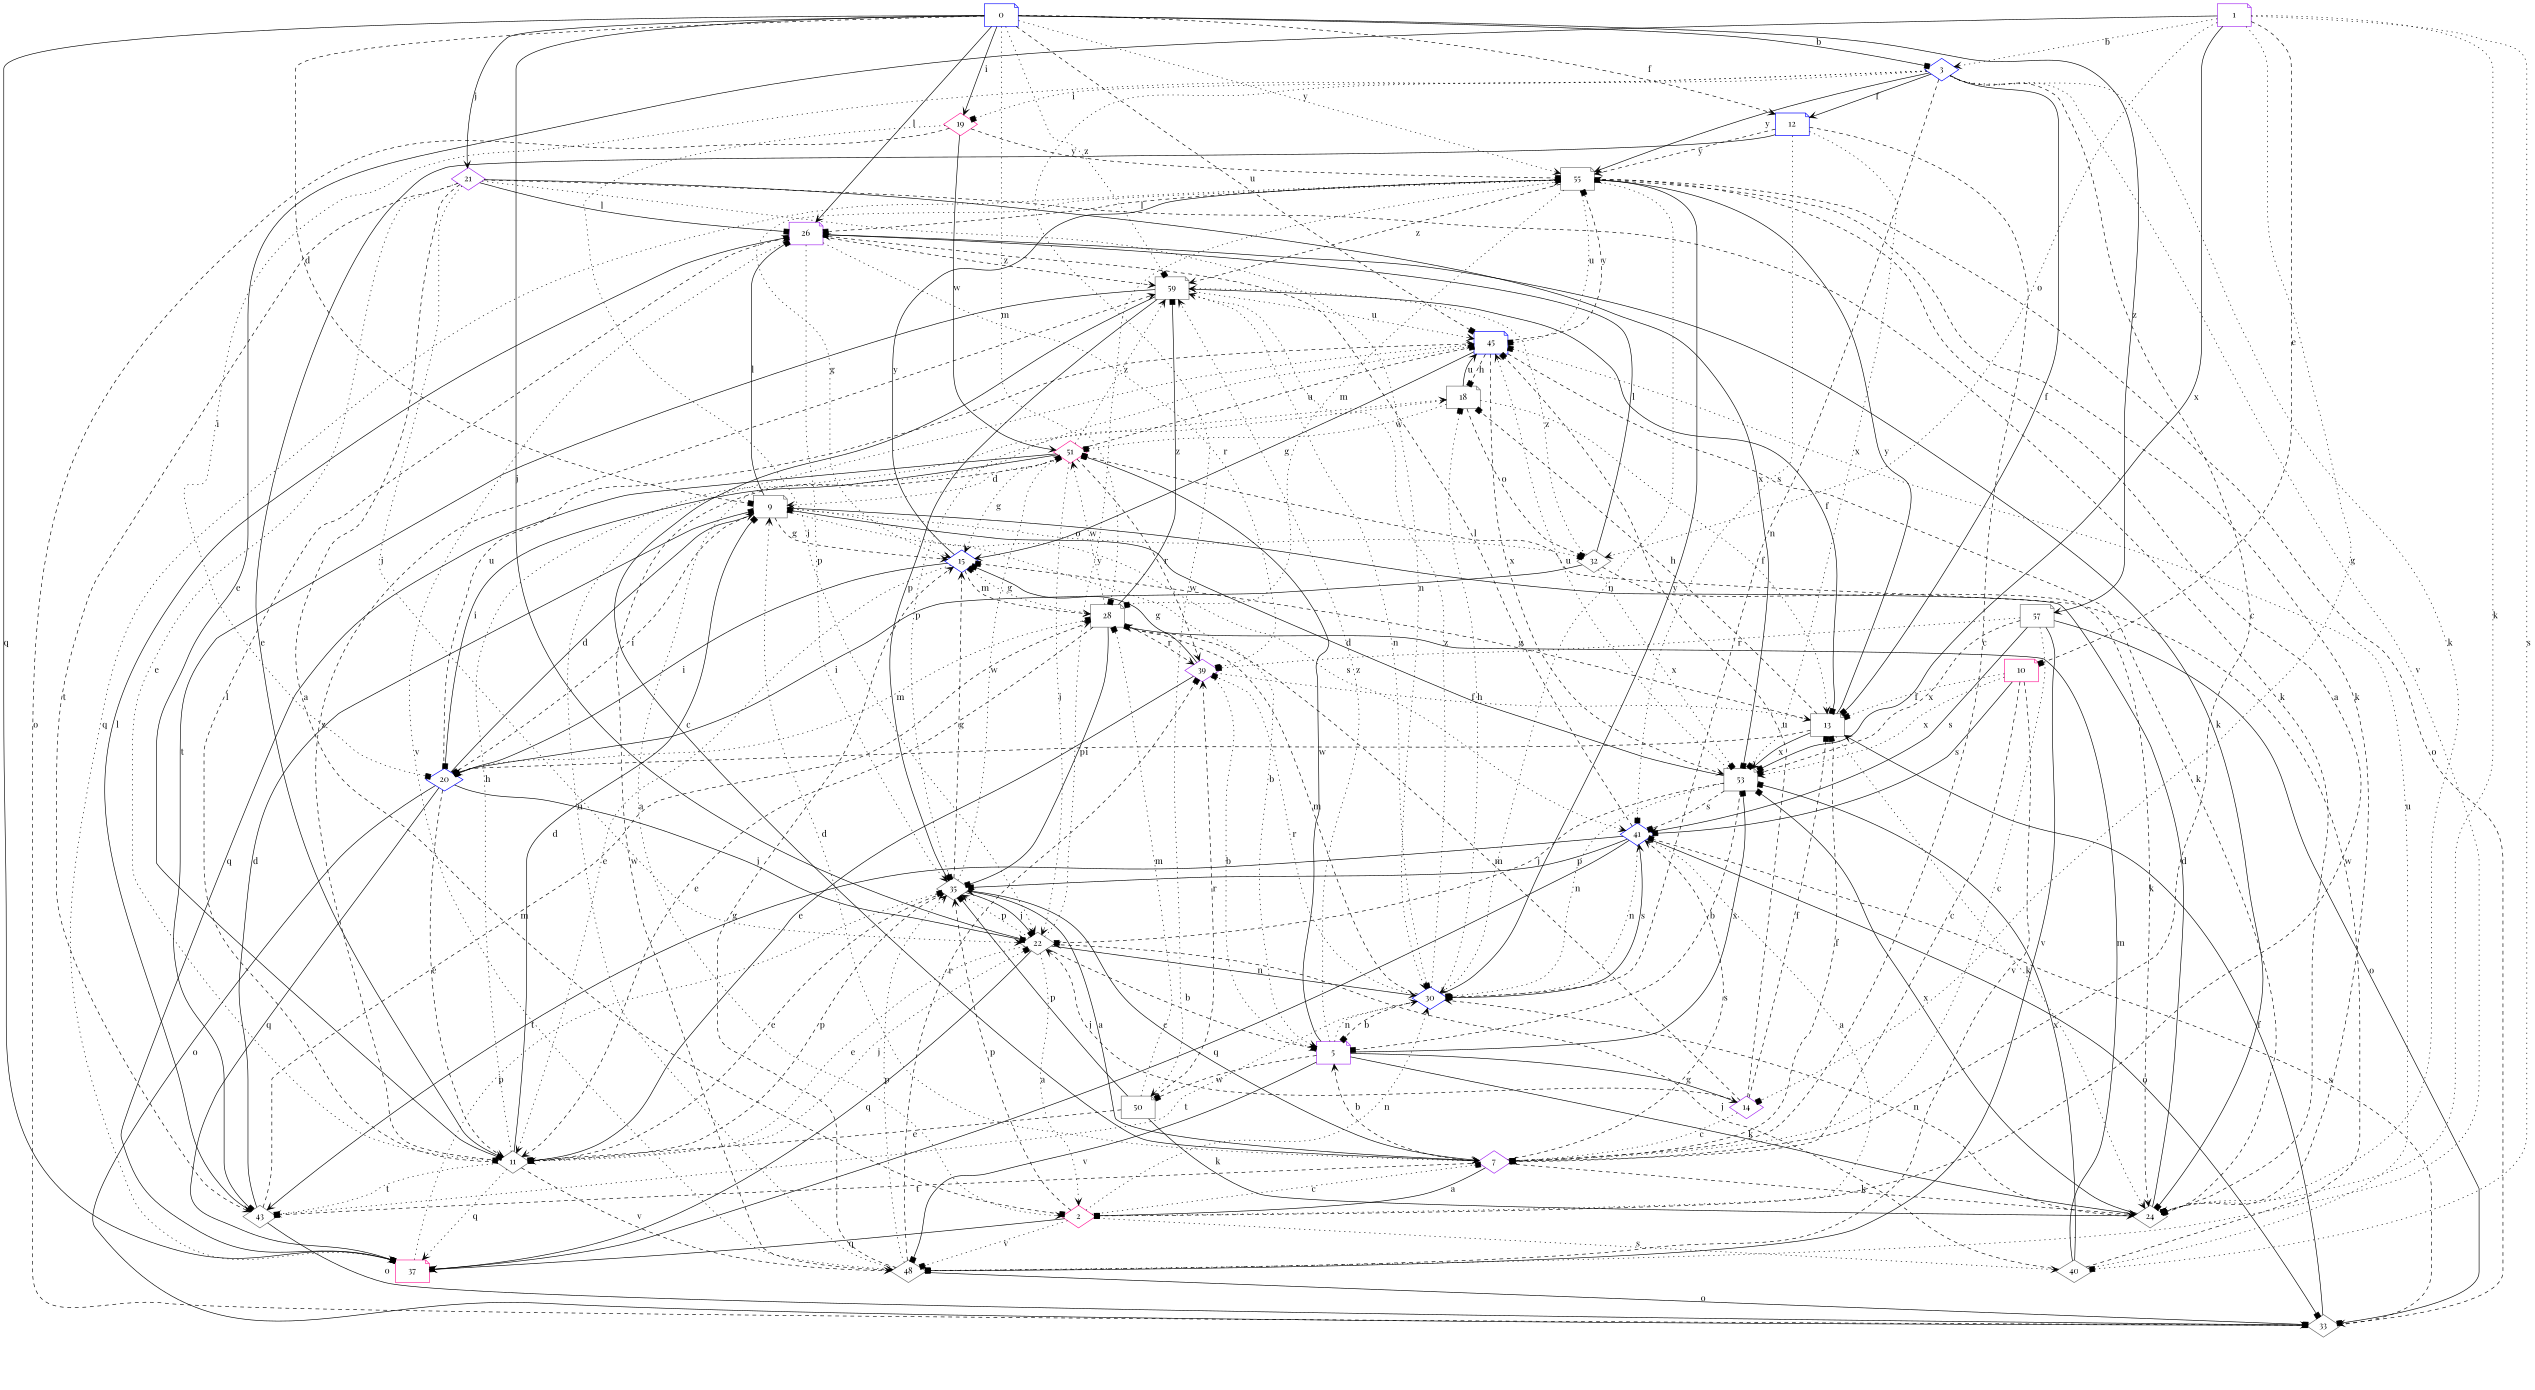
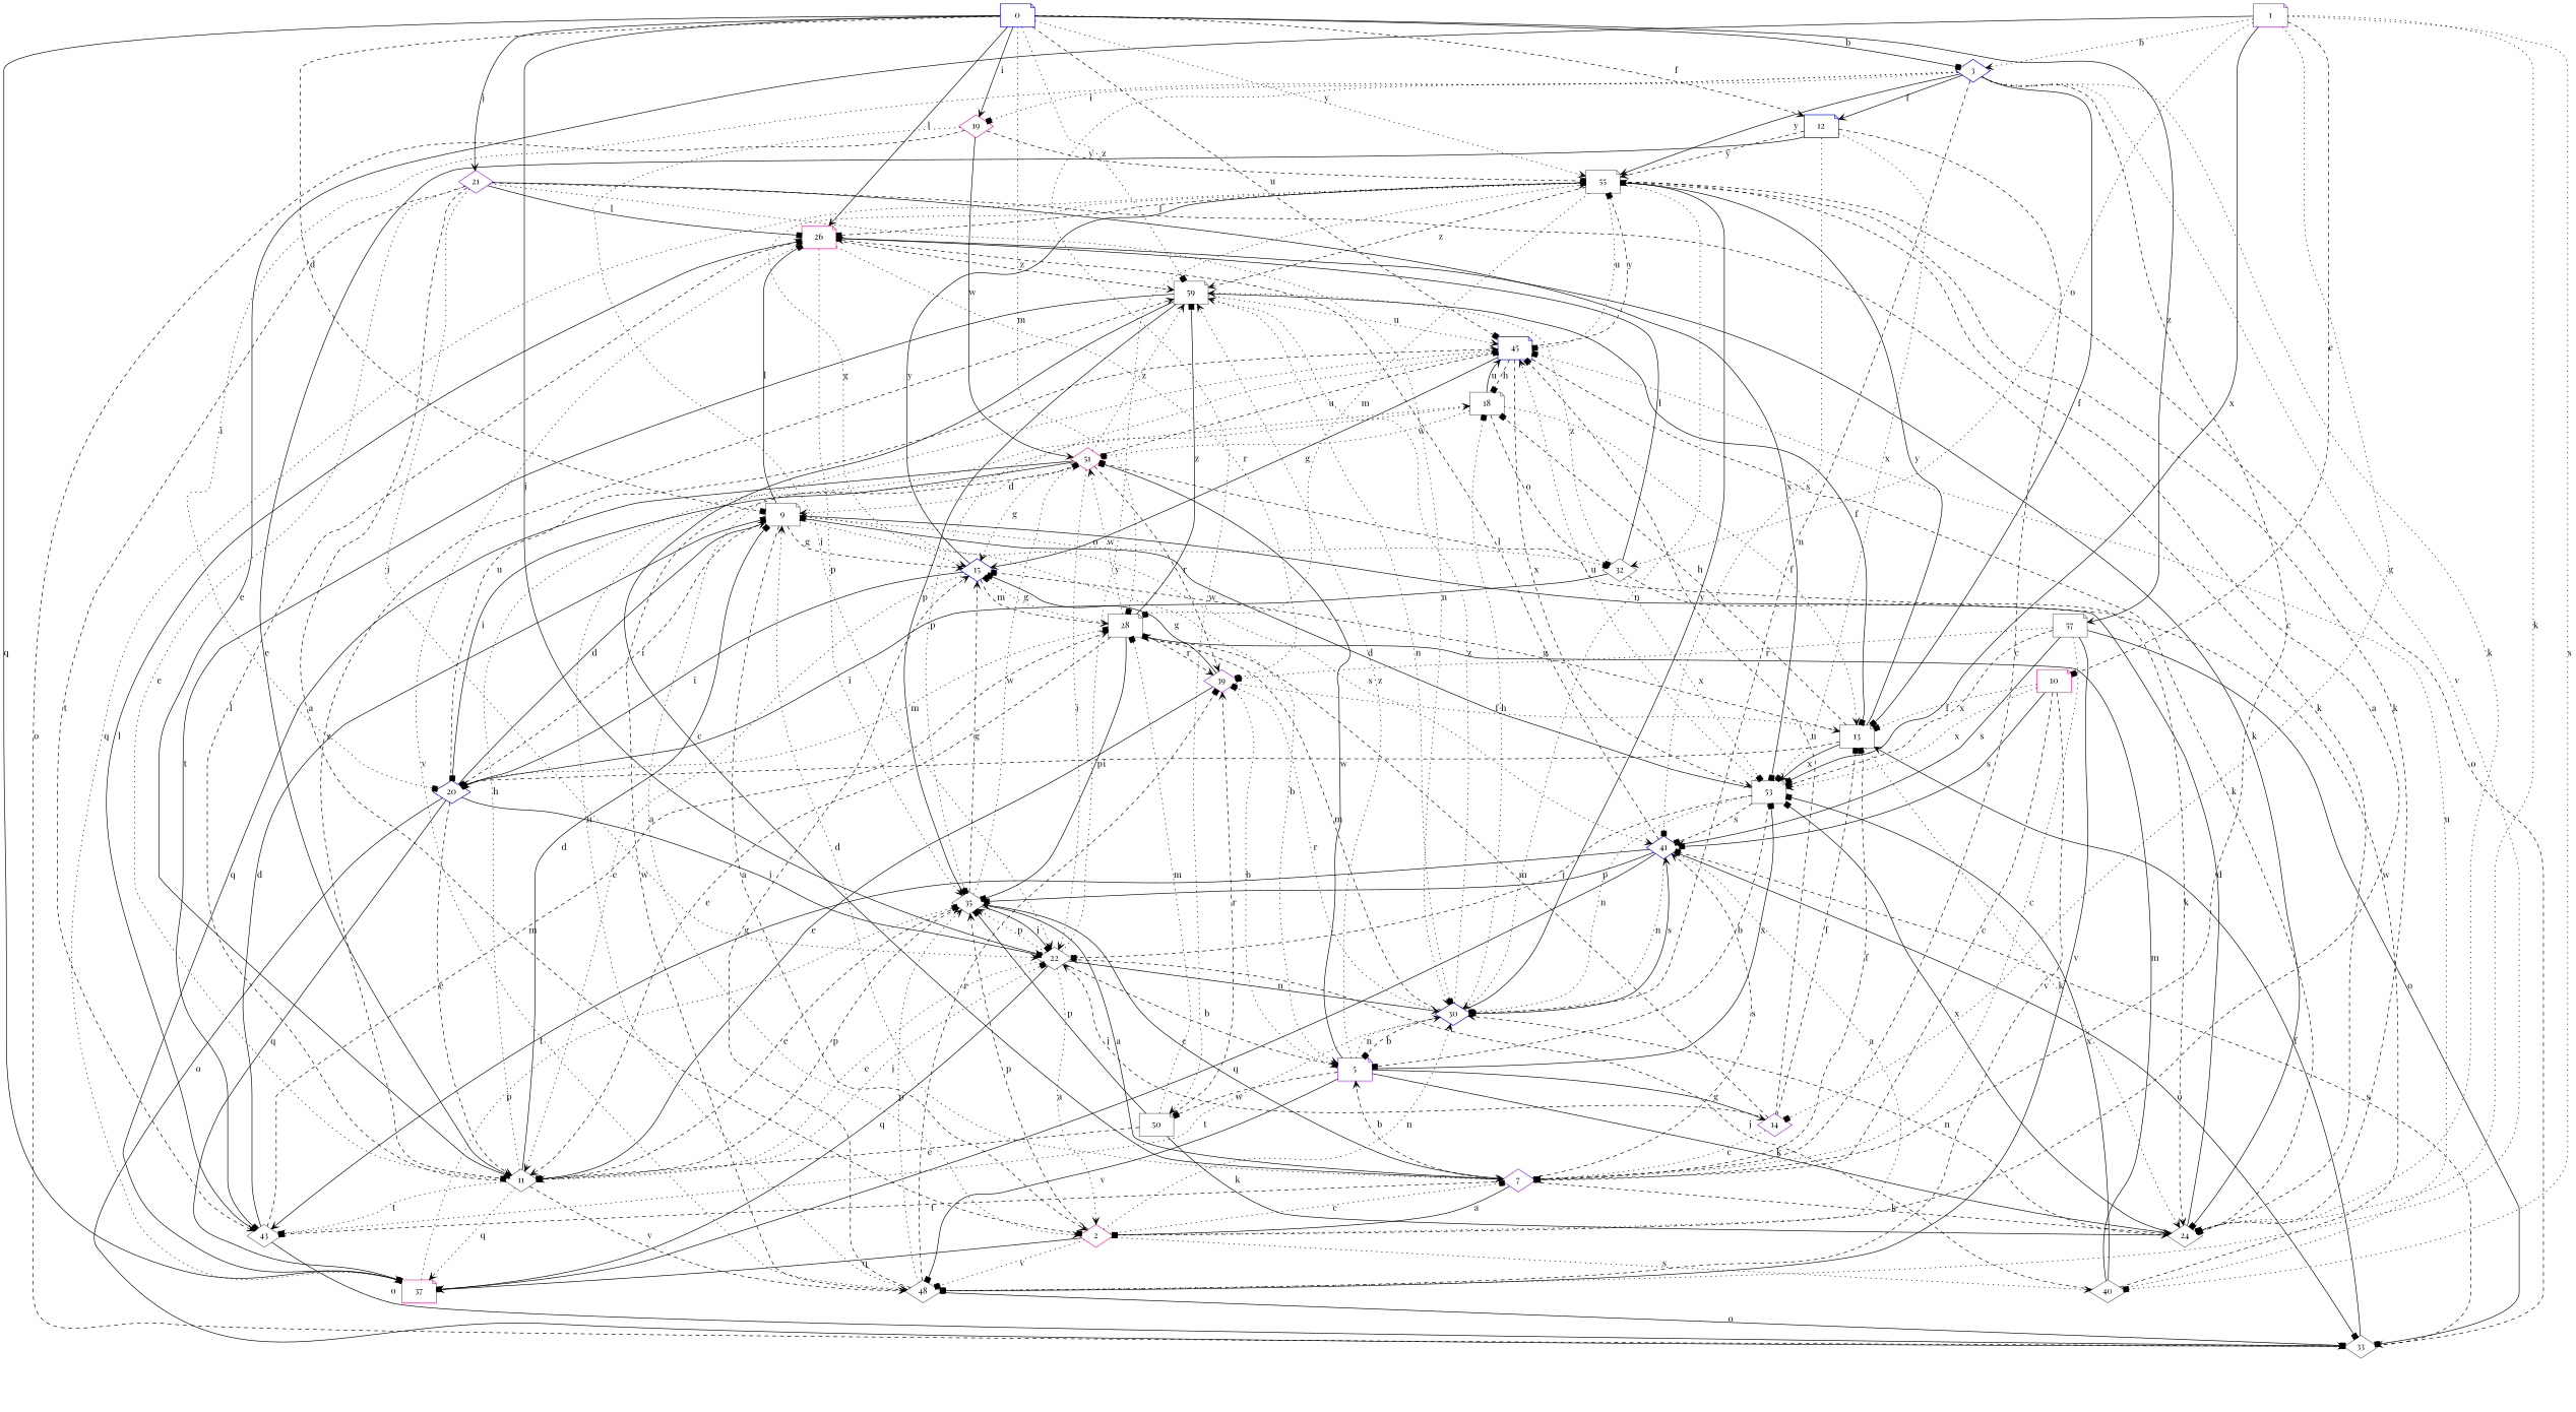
  strict digraph {
    fontname="Playfair Display"
    node [color=gray40 fontname="Playfair Display" shape=diamond]
    edge [arrowhead=box fontname="Playfair Display" style=dotted]
    0 [color=blue shape=note]
    3 [color=blue]
    9 [shape=note]
    12 [color=blue shape=note]
    19 [color=deeppink]
    21 [color=purple]
    22
-   26 [color=purple shape=note]
+   26 [color=deeppink shape=note]
    28 [shape=note]
    37 [color=deeppink shape=note]
    45 [color=blue shape=note]
    55 [shape=note]
    57 [shape=note]
    59 [shape=note]
    24
    7 [color=purple]
    30 [color=blue]
    48
    13 [shape=note]
    20 [color=blue]
    50 [shape=note]
    32
    2 [color=deeppink]
    5 [color=purple shape=note]
    41 [color=blue]
    15 [color=blue]
    11
    53 [shape=note]
    51 [color=deeppink]
    33
    43
    35
    39 [color=purple]
    18 [shape=note]
    1 [color=purple shape=note]
    10 [color=deeppink shape=note]
    14 [color=purple]
    40
    0 -> 3 [label=b style=solid]
    0 -> 9 [label=d style=dashed]
    0 -> 12 [arrowhead=vee label=f style=dashed]
    0 -> 19 [arrowhead=vee label=i style=solid]
    0 -> 21 [arrowhead=vee label=j style=solid]
    0 -> 22 [arrowhead=vee label=j style=solid]
    0 -> 26 [arrowhead=vee label=l style=solid]
    0 -> 28 [label=m]
    0 -> 37 [label=q style=solid]
    0 -> 45 [label=u style=dashed]
    0 -> 55 [arrowhead=vee label=y]
    0 -> 57 [arrowhead=vee label=z style=solid]
    0 -> 59 [label=z]
    3 -> 12 [arrowhead=vee label=f style=solid]
    3 -> 19 [label=i]
    3 -> 55 [arrowhead=vee label=y style=solid]
    3 -> 24 [label=k]
    3 -> 7 [label=c style=dashed]
    3 -> 30 [label=n style=dashed]
    3 -> 48 [label=v]
    3 -> 13 [label=f style=solid]
    3 -> 20 [label=i]
    3 -> 50 [arrowhead=vee label=w]
    9 -> 26 [label=l style=solid]
    9 -> 20 [label=i style=dashed]
    9 -> 32 [label=o]
+   9 -> 2 [arrowhead=vee label=a style=dashed]
    9 -> 5 [arrowhead=vee label=b]
    9 -> 41 [arrowhead=vee label=s]
    9 -> 15 [arrowhead=vee label=g style=dashed]
    12 -> 55 [arrowhead=vee label=y style=dashed]
    12 -> 7 [arrowhead=vee label=c style=dashed]
    12 -> 41 [label=s]
    12 -> 11 [arrowhead=vee label=e style=solid]
    12 -> 53 [label=x]
    19 -> 22 [arrowhead=vee label=j]
    19 -> 55 [label=y style=dashed]
    19 -> 51 [arrowhead=vee label=w style=solid]
    19 -> 33 [label=o style=dashed]
    21 -> 22 [arrowhead=vee label=j]
    21 -> 26 [label=l style=solid]
    21 -> 24 [label=k style=dashed]
    21 -> 30 [arrowhead=vee label=n]
    21 -> 2 [label=a style=dashed]
    21 -> 11 [label=e]
    21 -> 53 [label=x style=solid]
    21 -> 43 [arrowhead=vee label=t style=dashed]
    22 -> 37 [arrowhead=vee label=q style=solid]
    22 -> 55 [arrowhead=vee label=y]
    22 -> 30 [arrowhead=vee label=n style=solid]
    22 -> 2 [arrowhead=vee label=a]
    22 -> 5 [arrowhead=vee label=b style=dashed]
    22 -> 11 [arrowhead=vee label=e]
    22 -> 35 [arrowhead=vee label=p]
    26 -> 59 [arrowhead=vee label=z style=dashed]
    26 -> 24 [label=k style=solid]
    26 -> 48 [arrowhead=vee label=v]
    26 -> 35 [arrowhead=vee label=p]
    26 -> 39 [label=r]
    28 -> 59 [label=z style=solid]
    28 -> 15 [label=g]
    28 -> 11 [arrowhead=vee label=e style=dashed]
    28 -> 51 [arrowhead=vee label=w]
    28 -> 35 [label=p style=solid]
    28 -> 39 [arrowhead=vee label=r style=dashed]
    37 -> 35 [label=p]
    45 -> 55 [label=y style=dashed]
    45 -> 24 [label=k style=dashed]
    45 -> 15 [arrowhead=vee label=g style=solid]
    45 -> 53 [arrowhead=vee label=x style=dashed]
    45 -> 35 [label=p]
    45 -> 18 [label=h style=dashed]
    55 -> 26 [label=l style=dashed]
    55 -> 28 [label=m]
    55 -> 37 [arrowhead=vee label=q]
    55 -> 45 [label=u]
    55 -> 59 [arrowhead=vee label=z style=dashed]
    55 -> 24 [label=k style=dashed]
    55 -> 30 [arrowhead=vee label=n]
    55 -> 2 [label=a style=dashed]
    55 -> 15 [arrowhead=vee label=g]
    55 -> 33 [arrowhead=vee label=o style=dashed]
    57 -> 7 [label=c]
    57 -> 48 [label=v style=solid]
    57 -> 41 [arrowhead=vee label=s style=solid]
    57 -> 53 [label=x style=dashed]
    57 -> 33 [label=o style=solid]
    57 -> 39 [label=r]
    59 -> 45 [arrowhead=vee label=u]
    59 -> 7 [arrowhead=vee label=c style=solid]
    59 -> 30 [label=n]
    59 -> 13 [label=f style=solid]
    59 -> 43 [label=t style=solid]
    59 -> 35 [arrowhead=vee label=p style=solid]
    24 -> 9 [arrowhead=vee label=d style=solid]
    24 -> 30 [arrowhead=vee label=n style=dashed]
    24 -> 53 [label=x style=solid]
    7 -> 9 [arrowhead=vee label=d]
    7 -> 24 [arrowhead=vee label=k style=dashed]
    7 -> 13 [label=f style=dashed]
    7 -> 2 [label=a style=solid]
    7 -> 5 [arrowhead=vee label=b style=dashed]
    7 -> 41 [arrowhead=vee label=s style=dashed]
    7 -> 43 [label=t style=dashed]
    7 -> 35 [arrowhead=vee label=a style=solid]
    30 -> 28 [arrowhead=vee label=m style=dashed]
    30 -> 55 [arrowhead=vee label=y style=solid]
    30 -> 59 [arrowhead=vee label=z]
    30 -> 5 [label=b style=dashed]
    30 -> 41 [arrowhead=vee label=s style=solid]
    30 -> 43 [label=t]
    30 -> 39 [label=r]
    30 -> 18 [label=h]
    48 -> 45 [arrowhead=vee label=u]
    48 -> 15 [arrowhead=vee label=g style=dashed]
    48 -> 51 [arrowhead=vee label=w style=dashed]
    48 -> 33 [label=o style=solid]
    48 -> 35 [arrowhead=vee label=p]
    48 -> 39 [label=r style=dashed]
    13 -> 55 [label=y style=solid]
    13 -> 24 [arrowhead=vee label=k]
    13 -> 20 [label=i style=dashed]
    13 -> 15 [label=g style=dashed]
    13 -> 53 [arrowhead=vee label=x style=solid]
    13 -> 18 [label=h style=dashed]
    20 -> 9 [arrowhead=vee label=d style=solid]
    20 -> 22 [label=j style=solid]
    20 -> 28 [label=m]
    20 -> 37 [label=q style=solid]
    20 -> 45 [arrowhead=vee label=u style=dashed]
    20 -> 11 [arrowhead=vee label=e style=dashed]
    20 -> 33 [label=o style=solid]
    50 -> 28 [label=m]
    50 -> 24 [arrowhead=vee label=k style=solid]
    50 -> 11 [label=e style=dashed]
    50 -> 35 [label=p style=solid]
    50 -> 39 [arrowhead=vee label=r style=dashed]
    32 -> 26 [label=l style=solid]
    32 -> 59 [arrowhead=vee label=z]
    32 -> 24 [arrowhead=vee label=k style=dashed]
    32 -> 20 [arrowhead=vee label=i style=solid]
    32 -> 53 [label=x]
    2 -> 37 [arrowhead=vee label=q style=solid]
    2 -> 7 [label=c]
    2 -> 30 [arrowhead=vee label=n]
    2 -> 48 [label=v]
    2 -> 35 [arrowhead=vee label=p style=dashed]
    2 -> 40 [arrowhead=vee label=s]
    5 -> 59 [arrowhead=vee label=z]
    5 -> 24 [arrowhead=vee label=k style=solid]
    5 -> 30 [arrowhead=vee label=n]
    5 -> 48 [label=v style=solid]
    5 -> 50 [label=w style=dashed]
    5 -> 53 [label=x style=solid]
    5 -> 51 [label=w style=solid]
    5 -> 14 [arrowhead=vee label=g style=solid]
    41 -> 26 [arrowhead=vee label=l style=dashed]
    41 -> 37 [label=q style=solid]
    41 -> 30 [label=n]
    41 -> 2 [label=a]
    41 -> 33 [label=o style=solid]
    41 -> 43 [arrowhead=vee label=t style=solid]
    41 -> 35 [label=p style=solid]
    15 -> 28 [arrowhead=vee label=m style=dashed]
    15 -> 55 [label=y style=solid]
    15 -> 20 [label=i style=solid]
    15 -> 11 [arrowhead=vee label=e]
    11 -> 9 [label=d style=solid]
    11 -> 22 [label=j]
    11 -> 26 [label=l style=dashed]
    11 -> 37 [arrowhead=vee label=q]
    11 -> 59 [arrowhead=vee label=z style=dashed]
    11 -> 48 [arrowhead=vee label=v style=dashed]
    11 -> 43 [arrowhead=vee label=t]
    11 -> 35 [arrowhead=vee label=p style=dashed]
    11 -> 18 [arrowhead=vee label=h]
    53 -> 9 [label=d style=solid]
    53 -> 22 [label=j style=dashed]
    53 -> 45 [arrowhead=vee label=u]
    53 -> 30 [label=n]
    53 -> 5 [label=b style=dashed]
    53 -> 41 [label=s style=dashed]
    51 -> 9 [arrowhead=vee label=d]
    51 -> 22 [arrowhead=vee label=j]
    51 -> 37 [label=q style=solid]
    51 -> 45 [label=u style=dashed]
    51 -> 59 [arrowhead=vee label=z]
    51 -> 20 [label=i style=solid]
    51 -> 15 [arrowhead=vee label=g]
    51 -> 39 [arrowhead=vee label=r style=dashed]
    33 -> 13 [arrowhead=vee label=f style=solid]
    33 -> 41 [label=s style=dashed]
    43 -> 9 [label=d style=solid]
    43 -> 26 [arrowhead=vee label=l style=solid]
    43 -> 28 [arrowhead=vee label=m style=dashed]
    43 -> 33 [arrowhead=vee label=o style=solid]
    35 -> 22 [label=j style=solid]
    35 -> 7 [arrowhead=vee label=c style=solid]
    35 -> 15 [arrowhead=vee label=g style=dashed]
    35 -> 11 [label=e style=dashed]
    35 -> 51 [label=w]
    39 -> 13 [arrowhead=vee label=f]
    39 -> 5 [label=b]
    39 -> 15 [label=g style=solid]
    39 -> 11 [label=e style=solid]
    18 -> 45 [arrowhead=vee label=u style=solid]
    18 -> 13 [arrowhead=vee label=f]
    18 -> 32 [label=o style=dashed]
    18 -> 2 [arrowhead=vee label=a]
    18 -> 51 [label=w]
    1 -> 3 [arrowhead=vee label=b]
    1 -> 24 [arrowhead=vee label=k]
    1 -> 32 [arrowhead=vee label=o]
    1 -> 11 [label=e style=solid]
    1 -> 53 [label=x style=solid]
    1 -> 10 [label=e style=dashed]
    1 -> 14 [label=g]
    1 -> 40 [label=s]
    10 -> 7 [label=c style=dashed]
    10 -> 48 [label=v style=dashed]
    10 -> 13 [label=f]
    10 -> 41 [label=s style=solid]
    10 -> 53 [arrowhead=vee label=x]
    14 -> 22 [arrowhead=vee label=j style=dashed]
    14 -> 28 [label=m style=dashed]
    14 -> 45 [label=u style=dashed]
    14 -> 7 [arrowhead=vee label=c]
    14 -> 13 [label=f style=dashed]
    40 -> 22 [arrowhead=vee label=j style=dashed]
    40 -> 28 [arrowhead=vee label=m style=solid]
    40 -> 45 [label=u]
    40 -> 53 [label=x style=solid]
    40 -> 51 [label=w style=dashed]
  }
